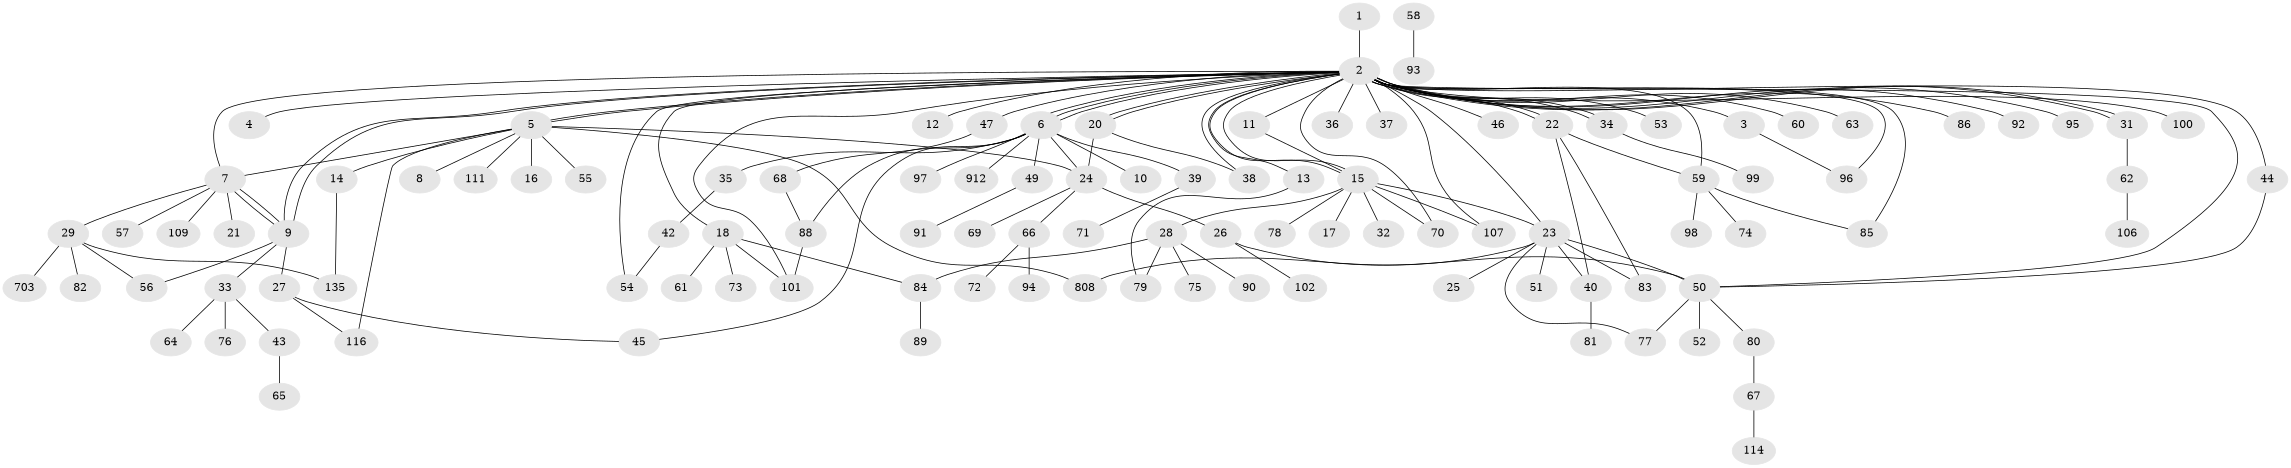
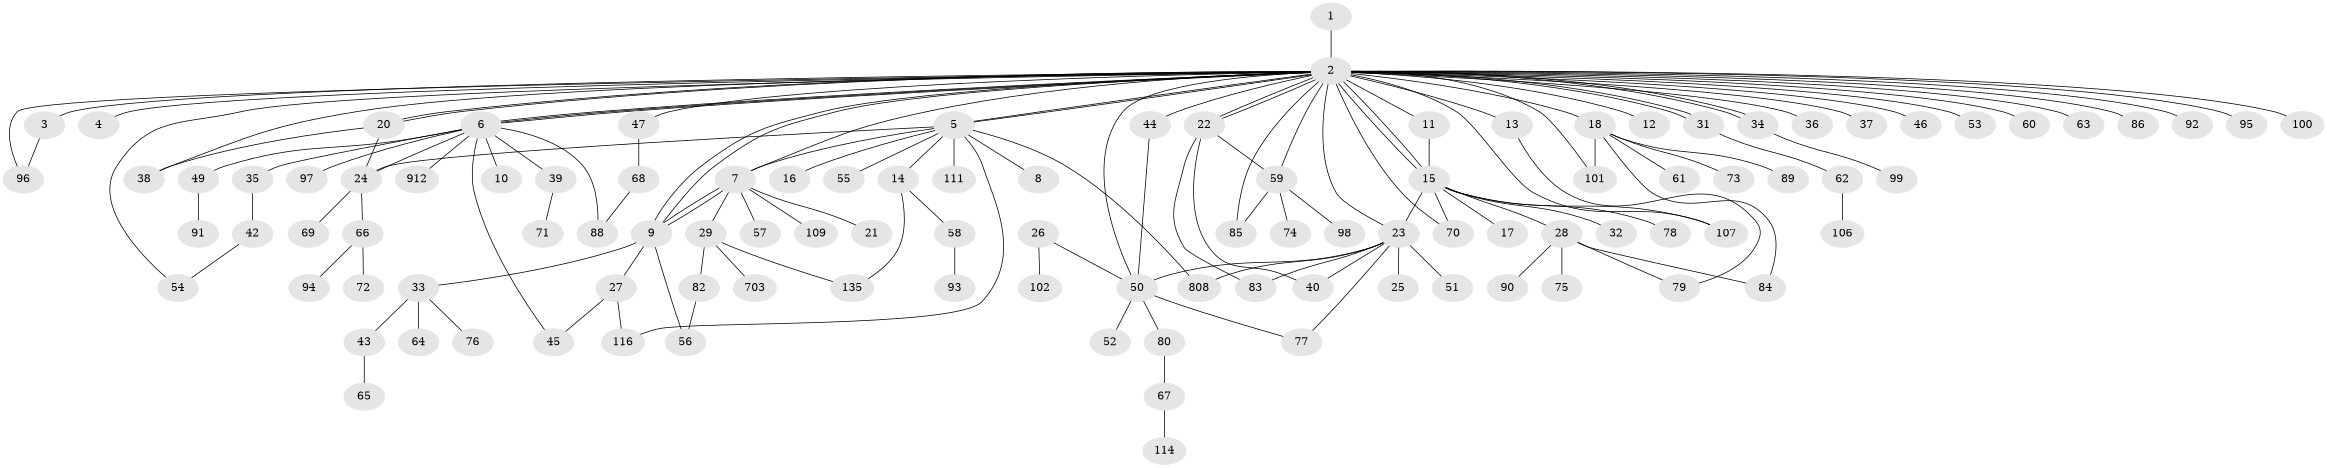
  graph {
    node [color=gray90 style=filled]
    1
    2
    3
    4
    5
    6
    7
    9
    11
    12
    13
    15
    18
    20
    22
    23
    31
    34
    36
    37
    38
    44
    46
    47
    50
    53
    54
    59
    60
    63
    70
    85
    86
    92
    95
    96
    100
    101
    107
    8
    14
    16
    24
    55
    n45 [label=808]
    n46 [label=116]
    111
    10
    35
    39
    45
    49
    88
    97
    n55 [label=912]
    21
    29
    57
    109
    27
    33
    56
    79
    17
    28
    32
    78
    61
    73
    84
    89
    40
    83
    25
    51
    77
    62
    99
    68
    52
    80
    74
    98
    58
    n85 [label=135]
    26
    66
    69
    42
    71
    91
    82
    n93 [label=703]
    43
    64
    76
    93
    75
    90
-   81
    102
    72
    94
    106
    65
    n106 [label=114]
    67
    1 -- 2
    2 -- 3
    2 -- 4
    2 -- 5
    2 -- 5
    2 -- 6
    2 -- 6
    2 -- 6
    2 -- 7
    2 -- 9
    2 -- 9
    2 -- 11
    2 -- 12
    2 -- 13
    2 -- 15
    2 -- 15
    2 -- 18
    2 -- 20
    2 -- 20
    2 -- 22
    2 -- 22
    2 -- 23
    2 -- 31
    2 -- 31
    2 -- 34
    2 -- 34
    2 -- 36
    2 -- 37
    2 -- 38
    2 -- 44
    2 -- 46
    2 -- 47
    2 -- 50
    2 -- 53
    2 -- 54
    2 -- 59
    2 -- 60
    2 -- 63
    2 -- 70
    2 -- 85
    2 -- 86
    2 -- 92
    2 -- 95
    2 -- 96
    2 -- 100
    2 -- 101
    2 -- 107
    3 -- 96
    5 -- 7
    5 -- 8
    5 -- 14
    5 -- 16
    5 -- 24
    5 -- 55
    5 -- n45
    5 -- n46
    5 -- 111
    6 -- 24
    6 -- 10
    6 -- 35
    6 -- 39
    6 -- 45
    6 -- 49
    6 -- 88
    6 -- 97
    6 -- n55
    7 -- 9
    7 -- 9
    7 -- 21
    7 -- 29
    7 -- 57
    7 -- 109
    9 -- 27
    9 -- 33
    9 -- 56
    11 -- 15
    13 -- 79
    15 -- 23
    15 -- 70
    15 -- 107
    15 -- 17
    15 -- 28
    15 -- 32
    15 -- 78
    18 -- 101
    18 -- 61
    18 -- 73
    18 -- 84
-   84 -- 89
+   18 -- 89
    20 -- 38
    20 -- 24
    22 -- 59
    22 -- 40
    22 -- 83
    23 -- 50
    23 -- n45
    23 -- 40
    23 -- 83
    23 -- 25
    23 -- 51
    23 -- 77
    31 -- 62
    34 -- 99
    44 -- 50
    47 -- 68
    50 -- 77
    50 -- 52
    50 -- 80
    59 -- 85
    59 -- 74
    59 -- 98
+   14 -- 58
    14 -- n85
-   24 -- 26
    24 -- 66
    24 -- 69
    35 -- 42
    39 -- 71
    49 -- 91
-   88 -- 101
-   29 -- 56
+   82 -- 56
    29 -- n85
    29 -- 82
    29 -- n93
    27 -- n46
    27 -- 45
    33 -- 43
    33 -- 64
    33 -- 76
    28 -- 79
    28 -- 84
    28 -- 75
    28 -- 90
-   40 -- 81
    62 -- 106
    68 -- 88
    80 -- 67
    58 -- 93
    26 -- 50
    26 -- 102
    66 -- 72
    66 -- 94
    42 -- 54
    43 -- 65
    67 -- n106
  }
